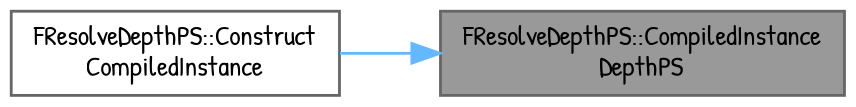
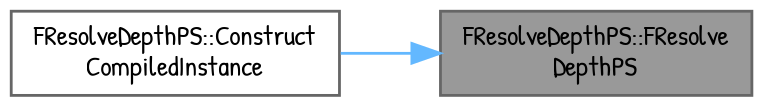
  digraph {
    rankdir=RL
    fontname="Patrick Hand"
    node [fontname="Patrick Hand" fontsize=10 shape=box style=filled]
-   n1 [color=gray40 fillcolor=grey60 fontcolor=black height=0.2 label="FResolveDepthPS::CompiledInstance\lDepthPS" width=0.4]
+   n1 [color=gray40 fillcolor=grey60 fontcolor=black height=0.2 label="FResolveDepthPS::FResolve\lDepthPS" width=0.4]
    n2 [color=grey40 fillcolor=white height=0.2 label="FResolveDepthPS::Construct\lCompiledInstance" width=0.4]
    n1 -> n2 [color=steelblue1 dir=back fontname="Patrick Hand" fontsize=10 labelfontname=Helvetica labelfontsize=10 style=solid]
  }
